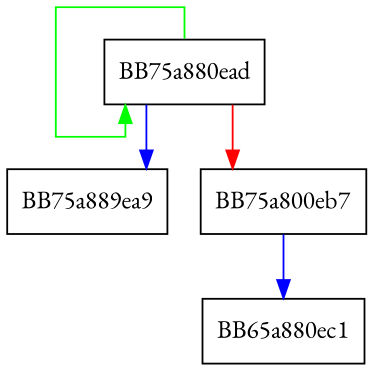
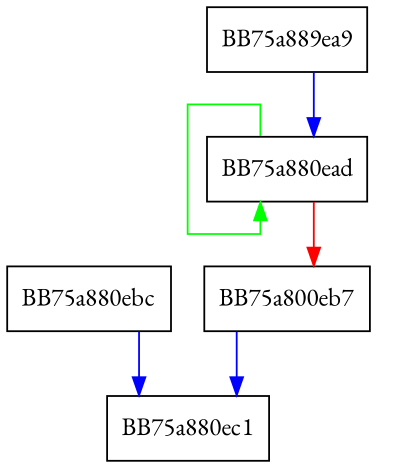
  digraph {
    fontname="EB Garamond"
    splines=ortho
    node [fontname="EB Garamond" shape=box]
    edge [color=blue fontname="EB Garamond"]
-   BB75a880ec1 [label=BB65a880ec1]
+   BB75a880ebc
+   BB75a880ec1
    n3 [label=BB75a889ea9]
    BB75a880ead
    n5 [label=BB75a800eb7]
-   BB75a880ead -> n3
+   BB75a880ebc -> BB75a880ec1
+   n3 -> BB75a880ead
    BB75a880ead -> BB75a880ead [color=green]
    BB75a880ead -> n5 [color=red]
    n5 -> BB75a880ec1
  }
